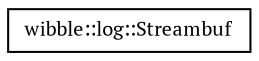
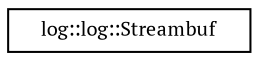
  digraph {
    rankdir=TB
    fontname="PT Serif"
-   n1 [color=black fillcolor=white fontname="PT Serif" fontsize=10 height=0.2 label="wibble::log::Streambuf" shape=record style=filled width=0.4]
+   n1 [color=black fillcolor=white fontname="PT Serif" fontsize=10 height=0.2 label="log::log::Streambuf" shape=record style=filled width=0.4]
  }
